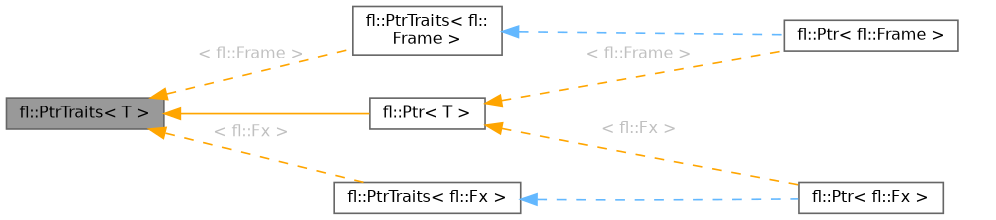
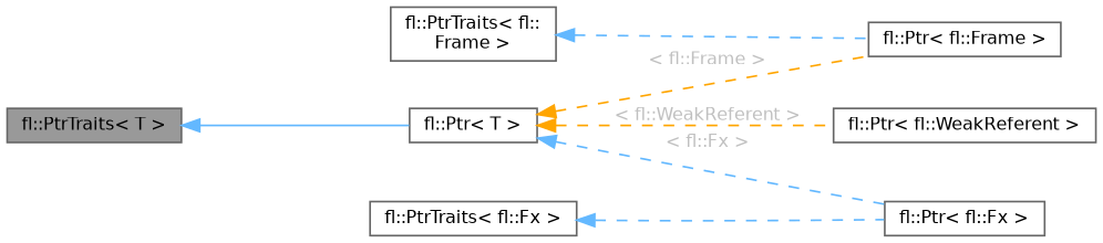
  digraph {
    rankdir=LR
    node [color=gray40 fillcolor=white fontname=Helvetica fontsize=10 shape=box style=filled]
    edge [color=orange dir=back fontname=Helvetica fontsize=10 labelfontname=Helvetica labelfontsize=10 style=dashed fontcolor=grey]
    n1 [fillcolor=grey60 fontcolor=black height=0.2 label="fl::PtrTraits\< T \>" width=0.4]
    n2 [height=0.2 label="fl::Ptr\< T \>" width=0.4]
    n3 [height=0.2 label="fl::PtrTraits\< fl::\lFrame \>" width=0.4]
    n4 [height=0.2 label="fl::PtrTraits\< fl::Fx \>" width=0.4]
    n5 [height=0.2 label="fl::Ptr\< fl::Frame \>" width=0.4]
    n6 [height=0.2 label="fl::Ptr\< fl::Fx \>" width=0.4]
-   n1 -> n2 [style=solid fontcolor=""]
-   n1 -> n3 [label=" \< fl::Frame \>"]
-   n1 -> n4 [label=" \< fl::Fx \>"]
+   n7 [height=0.2 label="fl::Ptr\< fl::WeakReferent \>" width=0.4]
+   n1 -> n2 [color=steelblue1 style=solid fontcolor=""]
    n2 -> n5 [label=" \< fl::Frame \>"]
-   n2 -> n6 [label=" \< fl::Fx \>"]
+   n2 -> n6 [color=steelblue1 label=" \< fl::Fx \>"]
+   n2 -> n7 [label=" \< fl::WeakReferent \>"]
    n3 -> n5 [color=steelblue1 fontcolor=""]
    n4 -> n6 [color=steelblue1 fontcolor=""]
  }
